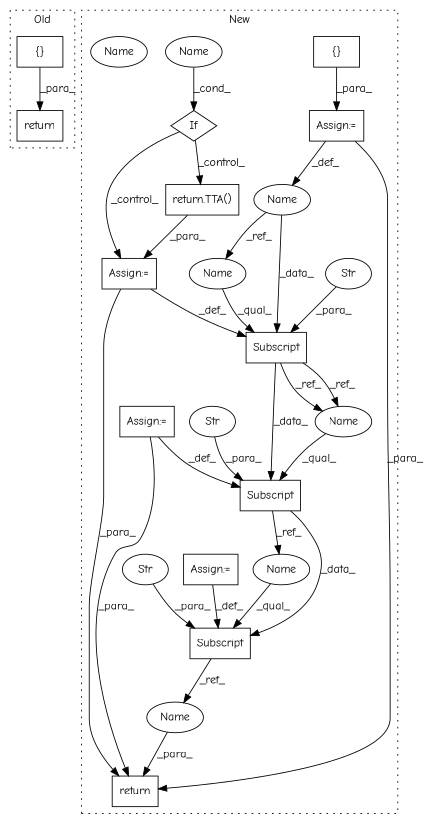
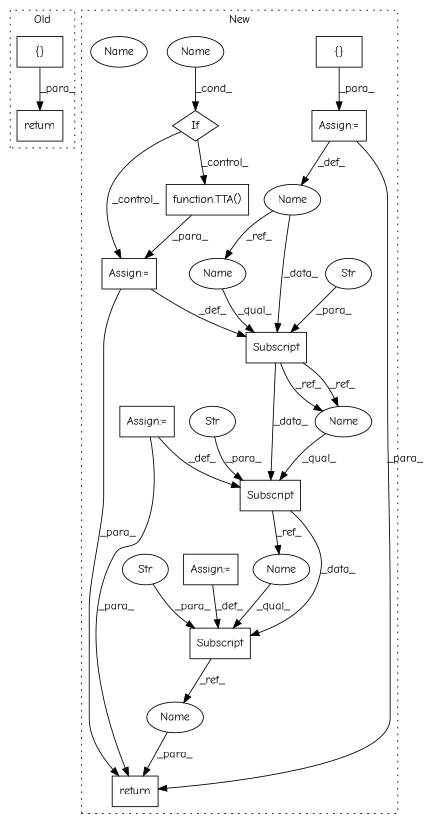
  digraph {
    fontname="Comic Neue"
    node [a=87 l=10 s=5466 shape=box fontname="Comic Neue"]
    edge [fontname="Comic Neue"]
    n1 [a=95 l="14,11" label="{}" s="5162,5263"]
    n2 [a=93 l=7 label=return s=5155]
-   n3 [a=75 l=5 label="return.TTA()" s=5452]
+   n3 [a=75 l=5 label="function.TTA()" s=5452]
    n4 [a=96 l=3 label=If s=5399 shape=diamond]
    n5 [a=63 l="17,0" label=Subscript s="5432,0"]
    n6 [a=95 l="2,1" label="{}" s="5388,5389"]
    n7 [a=63 l="19,0" label=Subscript s="5506,0"]
    n8 [a=66 l=7 label=Str s=5517 shape=ellipse]
    n9 [a=66 l=5 label=Str s=5443 shape=ellipse]
    n10 [a=63 l="20,0" label=Subscript s="5466,0"]
    n11 [a=66 l=8 label=Str s=5477 shape=ellipse]
    n12 [l=16 label=Name s=5402 shape=ellipse]
    n13 [label=Name s=5354 shape=ellipse]
    n14 [a=68 l=3 label="Assign:=" s=5486]
    n15 [a=68 l=3 label="Assign:=" s=5449]
    n16 [a=68 l=24 label="Assign:=" s=5364]
    n17 [a=68 l=3 label="Assign:=" s=5525]
    n18 [a=93 l=7 label=return s=5549]
    n19 [label=Name s=5506 shape=ellipse]
    n20 [label=Name shape=ellipse]
    n21 [label=Name s=5432 shape=ellipse]
    n22 [label=Name shape=ellipse]
    n23 [label=Name s=5556 shape=ellipse]
    subgraph cluster_1 {
      label=Old
      style=dotted
      n1
      n2
    }
    subgraph cluster_2 {
      label=New
      style=dotted
      n3
      n4
      n5
      n6
      n7
      n8
      n9
      n10
      n11
      n12
      n13
      n14
      n15
      n16
      n17
      n18
      n19
      n20
      n21
      n22
      n23
    }
    n1 -> n2 [label=_para_]
    n3 -> n15 [label=_para_]
    n4 -> n3 [label=_control_]
    n4 -> n15 [label=_control_]
    n5 -> n10 [label=_data_]
    n5 -> n22 [label=_ref_]
    n5 -> n22 [label=_ref_]
    n6 -> n16 [label=_para_]
    n7 -> n23 [label=_ref_]
    n8 -> n7 [label=_para_]
    n9 -> n5 [label=_para_]
    n10 -> n7 [label=_data_]
    n10 -> n19 [label=_ref_]
    n11 -> n10 [label=_para_]
    n12 -> n4 [label=_cond_]
    n13 -> n5 [label=_data_]
    n13 -> n21 [label=_ref_]
    n14 -> n10 [label=_def_]
    n14 -> n18 [label=_para_]
    n15 -> n5 [label=_def_]
    n15 -> n18 [label=_para_]
    n16 -> n13 [label=_def_]
    n16 -> n18 [label=_para_]
    n17 -> n7 [label=_def_]
    n19 -> n7 [label=_qual_]
    n21 -> n5 [label=_qual_]
    n22 -> n10 [label=_qual_]
    n23 -> n18 [label=_para_]
  }
